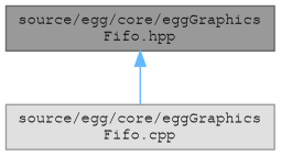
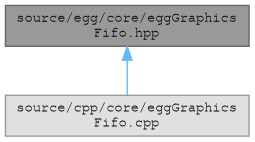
  digraph {
    node [fontname=FreeMono fontsize=10 shape=box style=filled]
    n1 [color=gray40 fillcolor=grey60 fontcolor=black height=0.2 label="source/egg/core/eggGraphics\lFifo.hpp" width=0.4]
-   n2 [color=grey60 fillcolor="#E0E0E0" height=0.2 label="source/egg/core/eggGraphics\lFifo.cpp" width=0.4]
+   n2 [color=grey60 fillcolor="#E0E0E0" height=0.2 label="source/cpp/core/eggGraphics\lFifo.cpp" width=0.4]
    n1 -> n2 [color=steelblue1 dir=back fontname=FreeMono fontsize=10 labelfontname=FreeMono labelfontsize=10 style=solid]
  }
